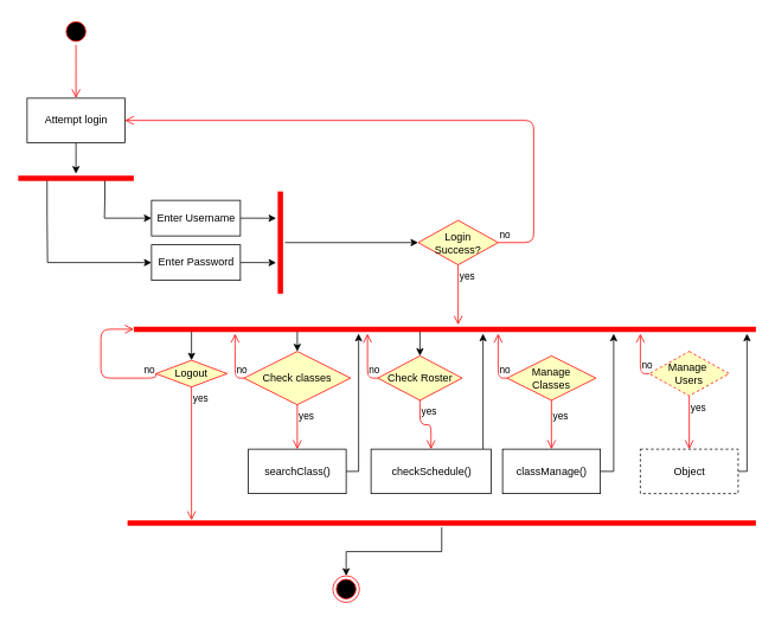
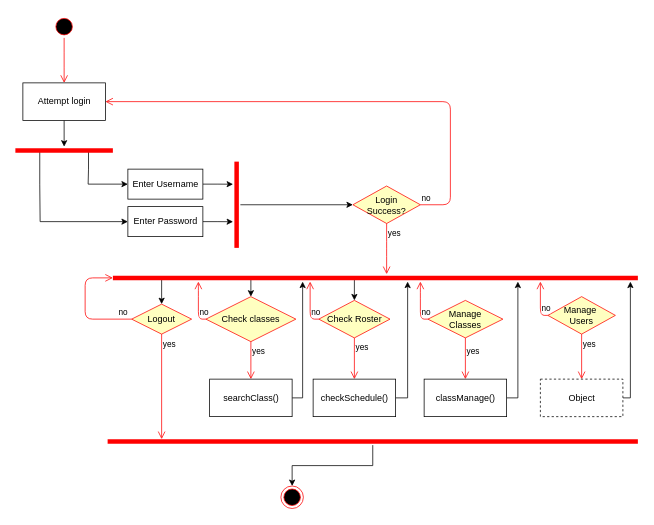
  <mxCell id="0" />
  <mxCell id="1" parent="0" />
  <mxCell id="2" value="" style="ellipse;html=1;shape=startState;fillColor=#000000;strokeColor=#ff0000;" parent="1" vertex="1"><mxGeometry x="70" y="20" width="30" height="30" as="geometry" /></mxCell>
  <mxCell id="3" value="" style="edgeStyle=orthogonalEdgeStyle;html=1;verticalAlign=bottom;endArrow=open;endSize=8;strokeColor=#ff0000;" parent="1" source="2" edge="1"><mxGeometry relative="1" as="geometry"><mxPoint x="85" y="110" as="targetPoint" /></mxGeometry></mxCell>
  <mxCell id="4" style="edgeStyle=orthogonalEdgeStyle;rounded=0;orthogonalLoop=1;jettySize=auto;html=1;exitX=0.5;exitY=1;exitDx=0;exitDy=0;" parent="1" source="5" edge="1"><mxGeometry relative="1" as="geometry"><mxPoint x="85" y="195" as="targetPoint" /></mxGeometry></mxCell>
  <mxCell id="5" value="Attempt login" style="html=1;" parent="1" vertex="1"><mxGeometry x="30" y="110" width="110" height="50" as="geometry" /></mxCell>
  <mxCell id="6" value="Check classes" style="rhombus;whiteSpace=wrap;html=1;fillColor=#ffffc0;strokeColor=#ff0000;" parent="1" vertex="1"><mxGeometry x="274" y="395" width="120" height="60" as="geometry" /></mxCell>
  <mxCell id="7" value="no" style="edgeStyle=orthogonalEdgeStyle;html=1;align=left;verticalAlign=bottom;endArrow=open;endSize=8;strokeColor=#ff0000;exitX=0;exitY=0.5;exitDx=0;exitDy=0;" parent="1" source="6" edge="1"><mxGeometry x="-0.666" relative="1" as="geometry"><mxPoint x="264" y="375" as="targetPoint" /><mxPoint as="offset" /></mxGeometry></mxCell>
  <mxCell id="8" value="yes" style="edgeStyle=orthogonalEdgeStyle;html=1;align=left;verticalAlign=top;endArrow=open;endSize=8;strokeColor=#ff0000;entryX=0.5;entryY=0;entryDx=0;entryDy=0;" parent="1" source="6" target="35" edge="1"><mxGeometry x="-1" relative="1" as="geometry"><mxPoint x="389" y="505" as="targetPoint" /></mxGeometry></mxCell>
  <mxCell id="9" value="Check Roster" style="rhombus;whiteSpace=wrap;html=1;fillColor=#ffffc0;strokeColor=#ff0000;flipV=0;flipH=1;direction=east;" parent="1" vertex="1"><mxGeometry x="424.5" y="400" width="95" height="50" as="geometry" /></mxCell>
  <mxCell id="10" value="no" style="edgeStyle=orthogonalEdgeStyle;html=1;align=left;verticalAlign=bottom;endArrow=open;endSize=8;strokeColor=#ff0000;exitX=0;exitY=0.5;exitDx=0;exitDy=0;" parent="1" source="9" edge="1"><mxGeometry x="-0.622" relative="1" as="geometry"><mxPoint x="413" y="375" as="targetPoint" /><mxPoint x="527" y="410" as="sourcePoint" /><Array as="points"><mxPoint x="413" y="425" /><mxPoint x="413" y="375" /></Array><mxPoint as="offset" /></mxGeometry></mxCell>
  <mxCell id="11" value="yes" style="edgeStyle=orthogonalEdgeStyle;html=1;align=left;verticalAlign=top;endArrow=open;endSize=8;strokeColor=#ff0000;exitX=0.5;exitY=1;exitDx=0;exitDy=0;entryX=0.5;entryY=0;entryDx=0;entryDy=0;" parent="1" source="9" target="37" edge="1"><mxGeometry x="-1" relative="1" as="geometry"><mxPoint x="527" y="505" as="targetPoint" /></mxGeometry></mxCell>
  <mxCell id="12" style="edgeStyle=orthogonalEdgeStyle;rounded=0;orthogonalLoop=1;jettySize=auto;html=1;exitX=0.25;exitY=0.5;exitDx=0;exitDy=0;exitPerimeter=0;" parent="1" source="14" edge="1"><mxGeometry relative="1" as="geometry"><mxPoint x="170" y="295" as="targetPoint" /><Array as="points"><mxPoint x="53" y="245" /><mxPoint x="53" y="285" /></Array></mxGeometry></mxCell>
  <mxCell id="13" style="edgeStyle=orthogonalEdgeStyle;rounded=0;orthogonalLoop=1;jettySize=auto;html=1;exitX=0.75;exitY=0.5;exitDx=0;exitDy=0;exitPerimeter=0;" parent="1" source="14" edge="1"><mxGeometry relative="1" as="geometry"><mxPoint x="170" y="245" as="targetPoint" /><Array as="points"><mxPoint x="117" y="225" /><mxPoint x="117" y="245" /></Array></mxGeometry></mxCell>
  <mxCell id="14" value="" style="shape=line;html=1;strokeWidth=6;strokeColor=#ff0000;" parent="1" vertex="1"><mxGeometry x="20" y="195" width="130" height="10" as="geometry" /></mxCell>
  <mxCell id="15" style="edgeStyle=orthogonalEdgeStyle;rounded=0;orthogonalLoop=1;jettySize=auto;html=1;exitX=1;exitY=0.5;exitDx=0;exitDy=0;" parent="1" source="16" edge="1"><mxGeometry relative="1" as="geometry"><mxPoint x="310.238" y="245.143" as="targetPoint" /></mxGeometry></mxCell>
  <mxCell id="16" value="Enter Username" style="html=1;" parent="1" vertex="1"><mxGeometry x="170" y="225" width="100" height="40" as="geometry" /></mxCell>
  <mxCell id="17" style="edgeStyle=orthogonalEdgeStyle;rounded=0;orthogonalLoop=1;jettySize=auto;html=1;exitX=1;exitY=0.5;exitDx=0;exitDy=0;" parent="1" source="18" edge="1"><mxGeometry relative="1" as="geometry"><mxPoint x="310.238" y="295.143" as="targetPoint" /></mxGeometry></mxCell>
  <mxCell id="18" value="Enter Password" style="html=1;" parent="1" vertex="1"><mxGeometry x="170" y="275" width="100" height="40" as="geometry" /></mxCell>
  <mxCell id="19" style="edgeStyle=orthogonalEdgeStyle;rounded=0;orthogonalLoop=1;jettySize=auto;html=1;entryX=0;entryY=0.5;entryDx=0;entryDy=0;" parent="1" source="20" target="21" edge="1"><mxGeometry relative="1" as="geometry" /></mxCell>
  <mxCell id="20" value="" style="shape=line;html=1;strokeWidth=6;strokeColor=#ff0000;direction=south;" parent="1" vertex="1"><mxGeometry x="310" y="215" width="10" height="115" as="geometry" /></mxCell>
  <mxCell id="21" value="Login&lt;br&gt;Success?&lt;br&gt;" style="rhombus;whiteSpace=wrap;html=1;fillColor=#ffffc0;strokeColor=#ff0000;" parent="1" vertex="1"><mxGeometry x="470" y="247.5" width="90" height="50" as="geometry" /></mxCell>
  <mxCell id="22" value="no" style="edgeStyle=orthogonalEdgeStyle;html=1;align=left;verticalAlign=bottom;endArrow=open;endSize=8;strokeColor=#ff0000;entryX=1;entryY=0.5;entryDx=0;entryDy=0;" parent="1" source="21" target="5" edge="1"><mxGeometry x="-1" relative="1" as="geometry"><mxPoint x="500" y="145" as="targetPoint" /><Array as="points"><mxPoint x="600" y="272" /><mxPoint x="600" y="135" /></Array></mxGeometry></mxCell>
  <mxCell id="23" value="yes" style="edgeStyle=orthogonalEdgeStyle;html=1;align=left;verticalAlign=top;endArrow=open;endSize=8;strokeColor=#ff0000;exitX=0.5;exitY=1;exitDx=0;exitDy=0;" parent="1" source="21" edge="1"><mxGeometry x="-1" relative="1" as="geometry"><mxPoint x="515" y="365" as="targetPoint" /></mxGeometry></mxCell>
- <mxCell id="24" value="Logout" style="rhombus;whiteSpace=wrap;html=1;fillColor=#ffffc0;strokeColor=#ff0000;" parent="1" vertex="1"><mxGeometry x="175" y="405" width="80" height="30" as="geometry" /></mxCell>
+ <mxCell id="24" value="Logout" style="rhombus;whiteSpace=wrap;html=1;fillColor=#ffffc0;strokeColor=#ff0000;" parent="1" vertex="1"><mxGeometry x="175" y="405" width="80" height="40" as="geometry" /></mxCell>
  <mxCell id="25" value="no" style="edgeStyle=orthogonalEdgeStyle;html=1;align=left;verticalAlign=bottom;endArrow=open;endSize=8;strokeColor=#ff0000;exitX=0;exitY=0.5;exitDx=0;exitDy=0;entryX=0;entryY=0.5;entryDx=0;entryDy=0;entryPerimeter=0;" parent="1" source="24" target="31" edge="1"><mxGeometry x="-0.753" relative="1" as="geometry"><mxPoint x="213" y="370" as="targetPoint" /><Array as="points"><mxPoint x="113" y="425" /><mxPoint x="113" y="370" /></Array><mxPoint as="offset" /></mxGeometry></mxCell>
  <mxCell id="26" value="yes" style="edgeStyle=orthogonalEdgeStyle;html=1;align=left;verticalAlign=top;endArrow=open;endSize=8;strokeColor=#ff0000;exitX=0.5;exitY=1;exitDx=0;exitDy=0;" parent="1" source="24" edge="1"><mxGeometry x="-1" relative="1" as="geometry"><mxPoint x="215" y="585" as="targetPoint" /><Array as="points"><mxPoint x="215" y="585" /></Array></mxGeometry></mxCell>
  <mxCell id="27" value="" style="ellipse;html=1;shape=endState;fillColor=#000000;strokeColor=#ff0000;" parent="1" vertex="1"><mxGeometry x="374" y="647.5" width="30" height="30" as="geometry" /></mxCell>
  <mxCell id="28" style="edgeStyle=orthogonalEdgeStyle;rounded=0;orthogonalLoop=1;jettySize=auto;html=1;entryX=0.5;entryY=0;entryDx=0;entryDy=0;" parent="1" target="9" edge="1"><mxGeometry relative="1" as="geometry"><mxPoint x="478" y="395.2" as="targetPoint" /><mxPoint x="527" y="371" as="sourcePoint" /></mxGeometry></mxCell>
  <mxCell id="29" style="edgeStyle=orthogonalEdgeStyle;rounded=0;orthogonalLoop=1;jettySize=auto;html=1;entryX=0.5;entryY=0;entryDx=0;entryDy=0;exitX=0.451;exitY=0.505;exitDx=0;exitDy=0;exitPerimeter=0;" parent="1" source="31" target="6" edge="1"><mxGeometry relative="1" as="geometry"><Array as="points"><mxPoint x="334" y="370" /></Array></mxGeometry></mxCell>
  <mxCell id="30" style="edgeStyle=orthogonalEdgeStyle;rounded=0;orthogonalLoop=1;jettySize=auto;html=1;exitX=0.123;exitY=0.621;exitDx=0;exitDy=0;exitPerimeter=0;entryX=0.5;entryY=0;entryDx=0;entryDy=0;" parent="1" source="31" target="24" edge="1"><mxGeometry relative="1" as="geometry" /></mxCell>
  <mxCell id="31" value="" style="shape=line;html=1;strokeWidth=6;strokeColor=#ff0000;" parent="1" vertex="1"><mxGeometry x="150" y="365" width="700" height="10" as="geometry" /></mxCell>
  <mxCell id="32" style="edgeStyle=orthogonalEdgeStyle;rounded=0;orthogonalLoop=1;jettySize=auto;html=1;entryX=0.5;entryY=0;entryDx=0;entryDy=0;" parent="1" source="33" target="27" edge="1"><mxGeometry relative="1" as="geometry" /></mxCell>
  <mxCell id="33" value="" style="shape=line;html=1;strokeWidth=6;strokeColor=#ff0000;" parent="1" vertex="1"><mxGeometry x="143" y="583" width="707" height="10" as="geometry" /></mxCell>
  <mxCell id="34" style="edgeStyle=orthogonalEdgeStyle;rounded=0;orthogonalLoop=1;jettySize=auto;html=1;exitX=1;exitY=0.5;exitDx=0;exitDy=0;" parent="1" source="35" edge="1"><mxGeometry relative="1" as="geometry"><mxPoint x="403" y="375" as="targetPoint" /><Array as="points"><mxPoint x="403" y="530" /><mxPoint x="403" y="385" /></Array></mxGeometry></mxCell>
  <mxCell id="35" value="searchClass()" style="html=1;" parent="1" vertex="1"><mxGeometry x="279" y="505" width="110" height="50" as="geometry" /></mxCell>
  <mxCell id="36" style="edgeStyle=orthogonalEdgeStyle;rounded=0;orthogonalLoop=1;jettySize=auto;html=1;" parent="1" source="37" edge="1"><mxGeometry relative="1" as="geometry"><mxPoint x="543" y="375" as="targetPoint" /><Array as="points"><mxPoint x="543" y="530" /><mxPoint x="543" y="375" /></Array></mxGeometry></mxCell>
- <mxCell id="37" value="checkSchedule()" style="html=1;" parent="1" vertex="1"><mxGeometry x="417" y="505" width="135" height="50" as="geometry" /></mxCell>
- <mxCell id="38" value="Manage&amp;nbsp;&lt;br&gt;Users&lt;br&gt;" style="rhombus;whiteSpace=wrap;html=1;fillColor=#ffffc0;strokeColor=#ff0000;dashed=1;" parent="1" vertex="1"><mxGeometry x="730" y="395" width="90" height="50" as="geometry" /></mxCell>
+ <mxCell id="37" value="checkSchedule()" style="html=1;" parent="1" vertex="1"><mxGeometry x="417" y="505" width="110" height="50" as="geometry" /></mxCell>
+ <mxCell id="38" value="Manage&amp;nbsp;&lt;br&gt;Users&lt;br&gt;" style="rhombus;whiteSpace=wrap;html=1;fillColor=#ffffc0;strokeColor=#ff0000;" parent="1" vertex="1"><mxGeometry x="730" y="395" width="90" height="50" as="geometry" /></mxCell>
  <mxCell id="39" value="no" style="edgeStyle=orthogonalEdgeStyle;html=1;align=left;verticalAlign=bottom;endArrow=open;endSize=8;strokeColor=#ff0000;" parent="1" source="38" edge="1"><mxGeometry x="-0.636" relative="1" as="geometry"><mxPoint x="720" y="375" as="targetPoint" /><Array as="points"><mxPoint x="720" y="420" /></Array><mxPoint as="offset" /></mxGeometry></mxCell>
  <mxCell id="40" value="yes" style="edgeStyle=orthogonalEdgeStyle;html=1;align=left;verticalAlign=top;endArrow=open;endSize=8;strokeColor=#ff0000;entryX=0.5;entryY=0;entryDx=0;entryDy=0;" parent="1" source="38" target="47" edge="1"><mxGeometry x="-1" relative="1" as="geometry"><mxPoint x="775" y="502" as="targetPoint" /></mxGeometry></mxCell>
  <mxCell id="41" value="Manage&lt;br&gt;Classes&lt;br&gt;" style="rhombus;whiteSpace=wrap;html=1;fillColor=#ffffc0;strokeColor=#ff0000;" parent="1" vertex="1"><mxGeometry x="570" y="400" width="100" height="50" as="geometry" /></mxCell>
  <mxCell id="42" value="no" style="edgeStyle=orthogonalEdgeStyle;html=1;align=left;verticalAlign=bottom;endArrow=open;endSize=8;strokeColor=#ff0000;exitX=0;exitY=0.5;exitDx=0;exitDy=0;" parent="1" source="41" edge="1"><mxGeometry x="-0.668" relative="1" as="geometry"><mxPoint x="560" y="375" as="targetPoint" /><mxPoint x="590" y="465" as="sourcePoint" /><mxPoint as="offset" /></mxGeometry></mxCell>
  <mxCell id="43" value="yes" style="edgeStyle=orthogonalEdgeStyle;html=1;align=left;verticalAlign=top;endArrow=open;endSize=8;strokeColor=#ff0000;exitX=0.5;exitY=1;exitDx=0;exitDy=0;" parent="1" source="41" edge="1"><mxGeometry x="-0.818" relative="1" as="geometry"><mxPoint x="620" y="505" as="targetPoint" /><mxPoint as="offset" /></mxGeometry></mxCell>
  <mxCell id="44" style="edgeStyle=orthogonalEdgeStyle;rounded=0;orthogonalLoop=1;jettySize=auto;html=1;exitX=1;exitY=0.5;exitDx=0;exitDy=0;" parent="1" source="45" edge="1"><mxGeometry relative="1" as="geometry"><mxPoint x="690" y="375" as="targetPoint" /><Array as="points"><mxPoint x="690" y="530" /></Array></mxGeometry></mxCell>
  <mxCell id="45" value="classManage()" style="html=1;" parent="1" vertex="1"><mxGeometry x="565" y="505" width="110" height="50" as="geometry" /></mxCell>
  <mxCell id="46" style="edgeStyle=orthogonalEdgeStyle;rounded=0;orthogonalLoop=1;jettySize=auto;html=1;exitX=1;exitY=0.5;exitDx=0;exitDy=0;" parent="1" source="47" edge="1"><mxGeometry relative="1" as="geometry"><mxPoint x="840" y="375" as="targetPoint" /><Array as="points"><mxPoint x="840" y="530" /><mxPoint x="840" y="375" /></Array></mxGeometry></mxCell>
  <mxCell id="47" value="Object" style="html=1;dashed=1;" parent="1" vertex="1"><mxGeometry x="720" y="505" width="110" height="50" as="geometry" /></mxCell>
